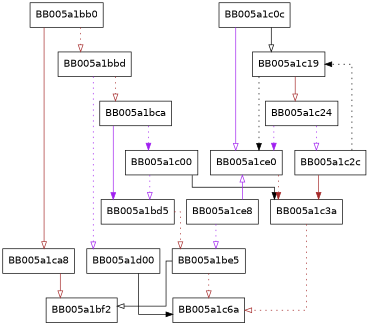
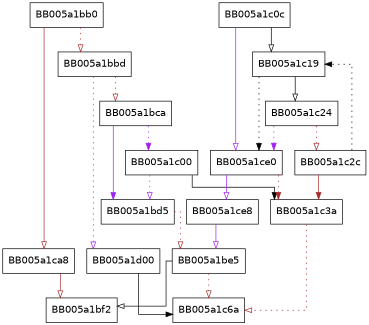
  digraph {
    fontname="DejaVu Sans"
    splines=ortho
    node [fontname="DejaVu Sans" shape=box]
    edge [arrowhead=onormal color=brown fontname="DejaVu Sans" style=dotted]
    BB005a1bb0
    BB005a1ca8
    BB005a1bbd
    BB005a1bf2
    BB005a1d00
    BB005a1bca
    BB005a1c6a
    BB005a1c00
    BB005a1bd5
    BB005a1c3a
    BB005a1be5
    BB005a1c0c
    BB005a1ce0
    BB005a1c19
    BB005a1ce8
    BB005a1c24
    BB005a1c2c
    BB005a1bb0 -> BB005a1ca8 [style=solid]
    BB005a1bb0 -> BB005a1bbd
    BB005a1ca8 -> BB005a1bf2 [style=solid]
    BB005a1bbd -> BB005a1d00 [color=purple]
    BB005a1bbd -> BB005a1bca
    BB005a1d00 -> BB005a1c6a [arrowhead=normal color=black style=solid]
    BB005a1bca -> BB005a1c00 [arrowhead=normal color=purple]
    BB005a1bca -> BB005a1bd5 [arrowhead=normal color=purple style=solid]
    BB005a1c00 -> BB005a1bd5 [color=purple]
    BB005a1c00 -> BB005a1c3a [arrowhead=normal color=black style=solid]
    BB005a1bd5 -> BB005a1be5
    BB005a1c3a -> BB005a1c6a
    BB005a1be5 -> BB005a1bf2 [color=black style=solid]
    BB005a1be5 -> BB005a1c6a
    BB005a1c0c -> BB005a1ce0 [color=purple style=solid]
    BB005a1c0c -> BB005a1c19 [color=black style=solid]
    BB005a1ce0 -> BB005a1c3a [arrowhead=normal]
-   BB005a1ce8 -> BB005a1ce0 [color=purple style=solid]
+   BB005a1ce0 -> BB005a1ce8 [color=purple style=solid]
    BB005a1c19 -> BB005a1ce0 [arrowhead=normal color=black]
-   BB005a1c19 -> BB005a1c24 [style=solid]
-   BB005a1ce8 -> BB005a1be5 [color=purple]
+   BB005a1c19 -> BB005a1c24 [color=black style=solid]
+   BB005a1ce8 -> BB005a1be5 [color=purple style=solid]
    BB005a1c24 -> BB005a1ce0 [arrowhead=normal color=purple]
-   BB005a1c24 -> BB005a1c2c [color=purple]
+   BB005a1c24 -> BB005a1c2c
    BB005a1c2c -> BB005a1c3a [arrowhead=normal style=solid]
    BB005a1c2c -> BB005a1c19 [arrowhead=normal color=black]
  }
